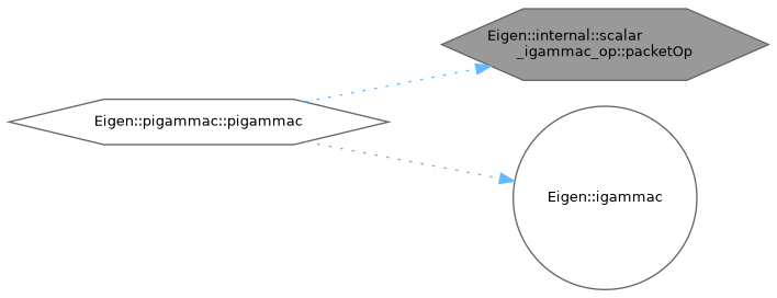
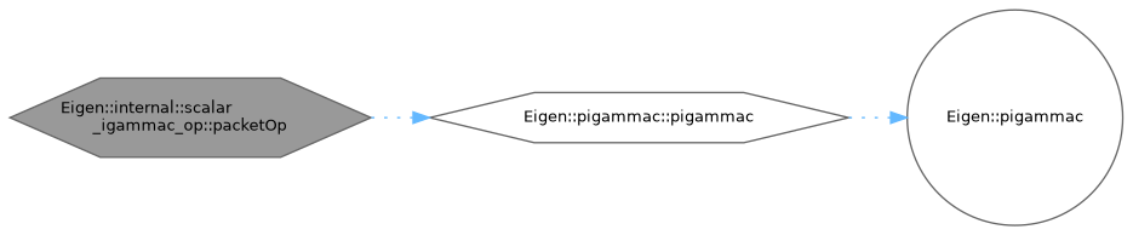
  digraph {
    rankdir=LR
    node [color=grey40 fillcolor=white fontname=Helvetica fontsize=10 shape=hexagon style=filled]
    edge [color=steelblue1 fontname=Helvetica fontsize=10 labelfontname=Helvetica labelfontsize=10 style=dotted]
    n1 [color=gray40 fillcolor=grey60 fontcolor=black height=0.2 label="Eigen::internal::scalar\l_igammac_op::packetOp" width=0.4]
    n2 [height=0.2 label="Eigen::pigammac::pigammac" width=0.4]
-   n3 [height=0.2 label="Eigen::igammac" shape=circle width=0.4]
-   n2 -> n1
+   n3 [height=0.2 label="Eigen::pigammac" shape=circle width=0.4]
+   n1 -> n2
    n2 -> n3
  }
